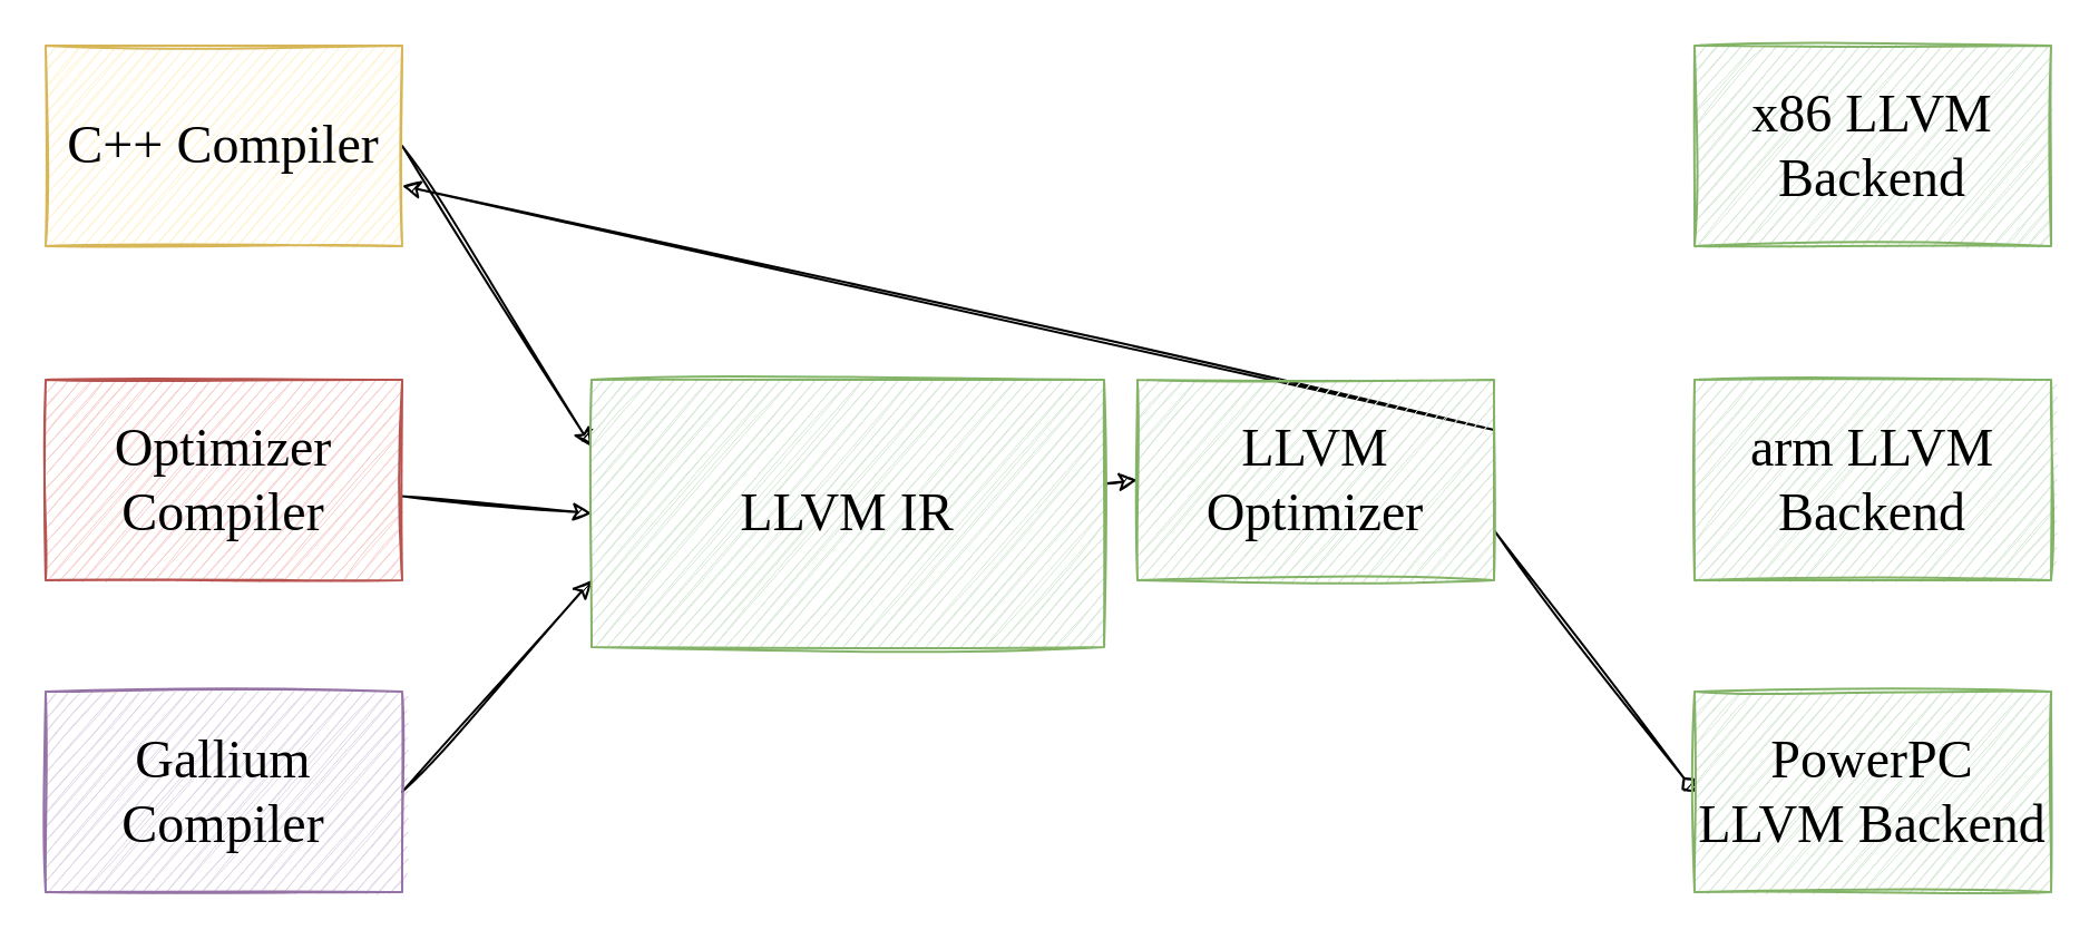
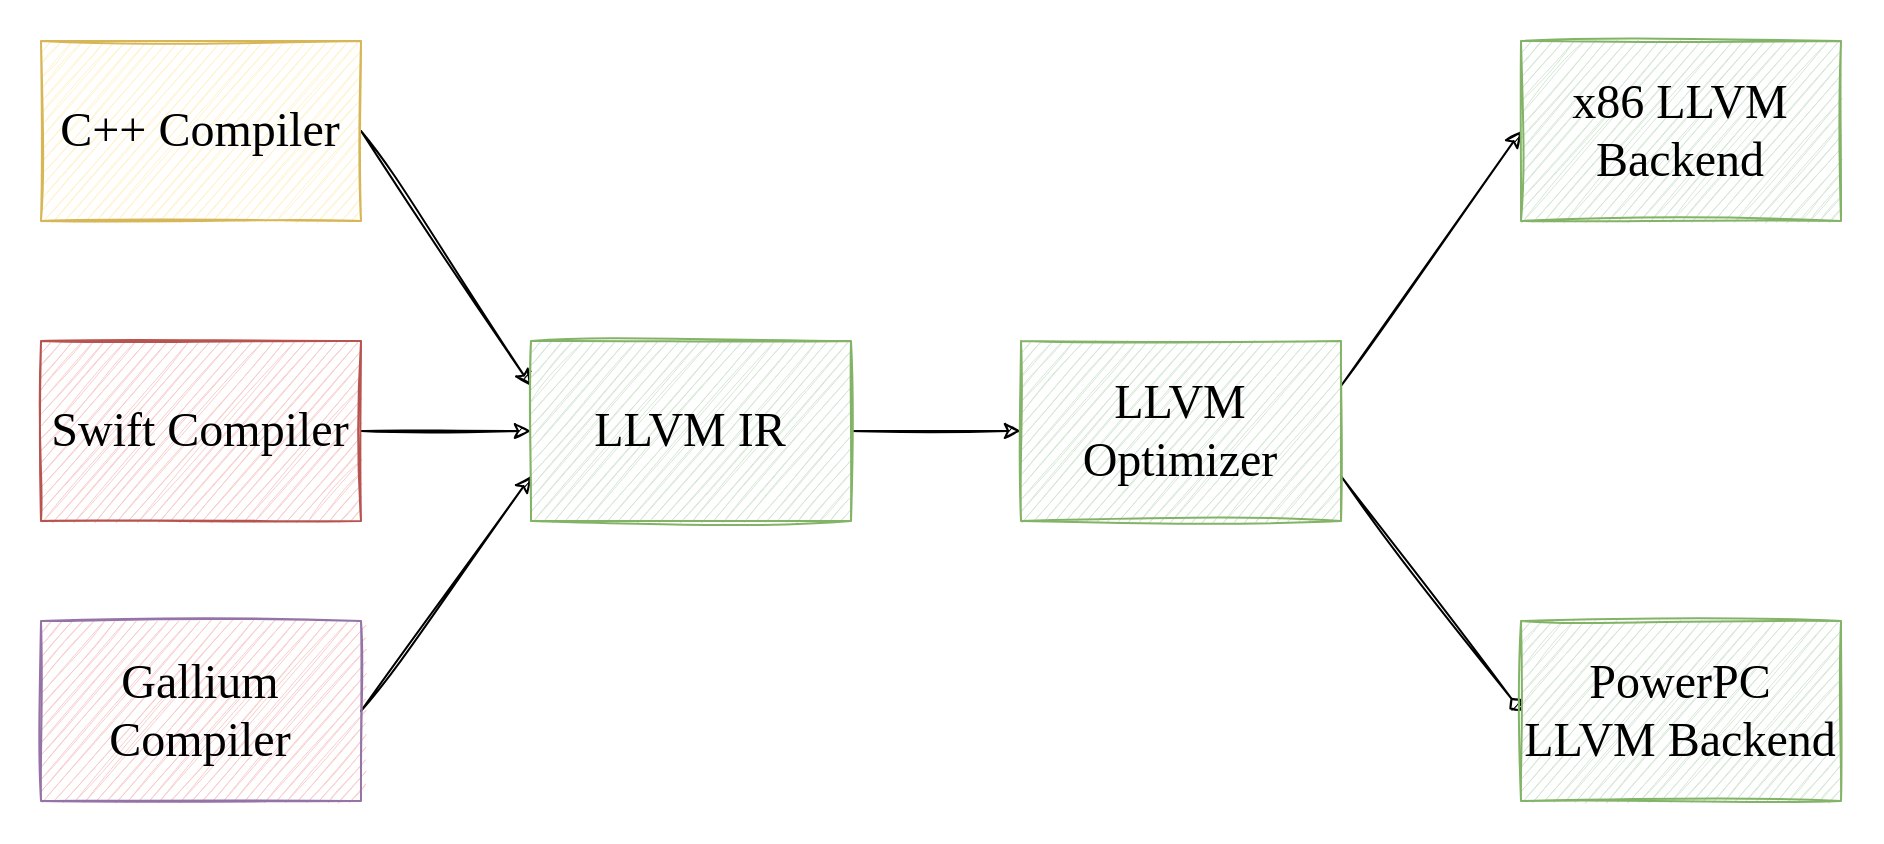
  <mxCell id="0" />
  <mxCell id="1" parent="0" />
  <mxCell id="2" style="rounded=0;orthogonalLoop=1;jettySize=auto;html=1;entryX=0;entryY=0.25;entryDx=0;entryDy=0;fontFamily=Architects Daughter;fontSource=https%3A%2F%2Ffonts.googleapis.com%2Fcss%3Ffamily%3DArchitects%2BDaughter;fontSize=24;exitX=1;exitY=0.5;exitDx=0;exitDy=0;sketch=1;" parent="1" source="3" target="9" edge="1"><mxGeometry relative="1" as="geometry" /></mxCell>
  <mxCell id="3" value="&lt;font style=&quot;font-size: 24px&quot; face=&quot;Architects Daughter&quot; data-font-src=&quot;https://fonts.googleapis.com/css?family=Architects+Daughter&quot;&gt;C++ Compiler&lt;/font&gt;" style="rounded=0;whiteSpace=wrap;html=1;sketch=1;fillColor=#fff2cc;strokeColor=#d6b656;" parent="1" vertex="1"><mxGeometry x="20" y="20" width="160" height="90" as="geometry" /></mxCell>
  <mxCell id="4" style="edgeStyle=none;rounded=0;sketch=1;orthogonalLoop=1;jettySize=auto;html=1;entryX=0;entryY=0.5;entryDx=0;entryDy=0;fontFamily=Architects Daughter;fontSource=https%3A%2F%2Ffonts.googleapis.com%2Fcss%3Ffamily%3DArchitects%2BDaughter;fontSize=24;" parent="1" source="5" target="9" edge="1"><mxGeometry relative="1" as="geometry" /></mxCell>
- <mxCell id="5" value="&lt;font style=&quot;font-size: 24px&quot; face=&quot;Architects Daughter&quot; data-font-src=&quot;https://fonts.googleapis.com/css?family=Architects+Daughter&quot;&gt;Optimizer Compiler&lt;/font&gt;" style="rounded=0;whiteSpace=wrap;html=1;sketch=1;fillColor=#f8cecc;strokeColor=#b85450;" parent="1" vertex="1"><mxGeometry x="20" y="170" width="160" height="90" as="geometry" /></mxCell>
+ <mxCell id="5" value="&lt;font style=&quot;font-size: 24px&quot; face=&quot;Architects Daughter&quot; data-font-src=&quot;https://fonts.googleapis.com/css?family=Architects+Daughter&quot;&gt;Swift Compiler&lt;/font&gt;" style="rounded=0;whiteSpace=wrap;html=1;sketch=1;fillColor=#f8cecc;strokeColor=#b85450;" parent="1" vertex="1"><mxGeometry x="20" y="170" width="160" height="90" as="geometry" /></mxCell>
  <mxCell id="6" style="edgeStyle=none;rounded=0;sketch=1;orthogonalLoop=1;jettySize=auto;html=1;entryX=0;entryY=0.75;entryDx=0;entryDy=0;fontFamily=Architects Daughter;fontSource=https%3A%2F%2Ffonts.googleapis.com%2Fcss%3Ffamily%3DArchitects%2BDaughter;fontSize=24;exitX=1;exitY=0.5;exitDx=0;exitDy=0;" parent="1" source="7" target="9" edge="1"><mxGeometry relative="1" as="geometry" /></mxCell>
- <mxCell id="7" value="&lt;font style=&quot;font-size: 24px&quot; face=&quot;Architects Daughter&quot; data-font-src=&quot;https://fonts.googleapis.com/css?family=Architects+Daughter&quot;&gt;Gallium Compiler&lt;/font&gt;" style="rounded=0;whiteSpace=wrap;html=1;sketch=1;fillColor=#e1d5e7;strokeColor=#9673a6;" parent="1" vertex="1"><mxGeometry x="20" y="310" width="160" height="90" as="geometry" /></mxCell>
+ <mxCell id="7" value="&lt;font style=&quot;font-size: 24px&quot; face=&quot;Architects Daughter&quot; data-font-src=&quot;https://fonts.googleapis.com/css?family=Architects+Daughter&quot;&gt;Gallium Compiler&lt;/font&gt;" style="rounded=0;whiteSpace=wrap;html=1;sketch=1;fillColor=#f8cecc;strokeColor=#9673a6;" parent="1" vertex="1"><mxGeometry x="20" y="310" width="160" height="90" as="geometry" /></mxCell>
  <mxCell id="8" style="edgeStyle=none;rounded=0;sketch=1;orthogonalLoop=1;jettySize=auto;html=1;entryX=0;entryY=0.5;entryDx=0;entryDy=0;fontFamily=Architects Daughter;fontSource=https%3A%2F%2Ffonts.googleapis.com%2Fcss%3Ffamily%3DArchitects%2BDaughter;fontSize=24;" parent="1" source="9" target="12" edge="1"><mxGeometry relative="1" as="geometry" /></mxCell>
- <mxCell id="9" value="&lt;font style=&quot;font-size: 24px&quot; face=&quot;Architects Daughter&quot; data-font-src=&quot;https://fonts.googleapis.com/css?family=Architects+Daughter&quot;&gt;LLVM IR&lt;/font&gt;" style="rounded=0;whiteSpace=wrap;html=1;sketch=1;fillColor=#d5e8d4;strokeColor=#82b366;" parent="1" vertex="1"><mxGeometry x="265" y="170" width="230" height="120" as="geometry" /></mxCell>
- <mxCell id="10" style="edgeStyle=none;rounded=0;sketch=1;orthogonalLoop=1;jettySize=auto;html=1;fontFamily=Architects Daughter;fontSource=https%3A%2F%2Ffonts.googleapis.com%2Fcss%3Ffamily%3DArchitects%2BDaughter;fontSize=24;exitX=1;exitY=0.25;exitDx=0;exitDy=0;" parent="1" source="12" target="3" edge="1"><mxGeometry relative="1" as="geometry" /></mxCell>
+ <mxCell id="9" value="&lt;font style=&quot;font-size: 24px&quot; face=&quot;Architects Daughter&quot; data-font-src=&quot;https://fonts.googleapis.com/css?family=Architects+Daughter&quot;&gt;LLVM IR&lt;/font&gt;" style="rounded=0;whiteSpace=wrap;html=1;sketch=1;fillColor=#d5e8d4;strokeColor=#82b366;" parent="1" vertex="1"><mxGeometry x="265" y="170" width="160" height="90" as="geometry" /></mxCell>
+ <mxCell id="10" style="edgeStyle=none;rounded=0;sketch=1;orthogonalLoop=1;jettySize=auto;html=1;entryX=0;entryY=0.5;entryDx=0;entryDy=0;fontFamily=Architects Daughter;fontSource=https%3A%2F%2Ffonts.googleapis.com%2Fcss%3Ffamily%3DArchitects%2BDaughter;fontSize=24;exitX=1;exitY=0.25;exitDx=0;exitDy=0;" parent="1" source="12" target="13" edge="1"><mxGeometry relative="1" as="geometry" /></mxCell>
  <mxCell id="11" style="edgeStyle=none;rounded=0;sketch=1;orthogonalLoop=1;jettySize=auto;html=1;exitX=1;exitY=0.75;exitDx=0;exitDy=0;entryX=0;entryY=0.5;entryDx=0;entryDy=0;fontFamily=Architects Daughter;fontSource=https%3A%2F%2Ffonts.googleapis.com%2Fcss%3Ffamily%3DArchitects%2BDaughter;fontSize=24;endArrow=diamond;" parent="1" source="12" target="15" edge="1"><mxGeometry relative="1" as="geometry" /></mxCell>
  <mxCell id="12" value="&lt;font style=&quot;font-size: 24px&quot; face=&quot;Architects Daughter&quot; data-font-src=&quot;https://fonts.googleapis.com/css?family=Architects+Daughter&quot;&gt;LLVM Optimizer&lt;/font&gt;" style="rounded=0;whiteSpace=wrap;html=1;sketch=1;fillColor=#d5e8d4;strokeColor=#82b366;" parent="1" vertex="1"><mxGeometry x="510" y="170" width="160" height="90" as="geometry" /></mxCell>
  <mxCell id="13" value="&lt;font style=&quot;font-size: 24px&quot; face=&quot;Architects Daughter&quot; data-font-src=&quot;https://fonts.googleapis.com/css?family=Architects+Daughter&quot;&gt;x86 LLVM Backend&lt;/font&gt;" style="rounded=0;whiteSpace=wrap;html=1;sketch=1;fillColor=#d5e8d4;strokeColor=#82b366;" parent="1" vertex="1"><mxGeometry x="760" y="20" width="160" height="90" as="geometry" /></mxCell>
- <mxCell id="14" value="&lt;font style=&quot;font-size: 24px&quot; face=&quot;Architects Daughter&quot; data-font-src=&quot;https://fonts.googleapis.com/css?family=Architects+Daughter&quot;&gt;arm LLVM Backend&lt;/font&gt;" style="rounded=0;whiteSpace=wrap;html=1;sketch=1;fillColor=#d5e8d4;strokeColor=#82b366;" parent="1" vertex="1"><mxGeometry x="760" y="170" width="160" height="90" as="geometry" /></mxCell>
  <mxCell id="15" value="&lt;font style=&quot;font-size: 24px&quot; face=&quot;Architects Daughter&quot; data-font-src=&quot;https://fonts.googleapis.com/css?family=Architects+Daughter&quot;&gt;PowerPC LLVM Backend&lt;/font&gt;" style="rounded=0;whiteSpace=wrap;html=1;sketch=1;fillColor=#d5e8d4;strokeColor=#82b366;" parent="1" vertex="1"><mxGeometry x="760" y="310" width="160" height="90" as="geometry" /></mxCell>
